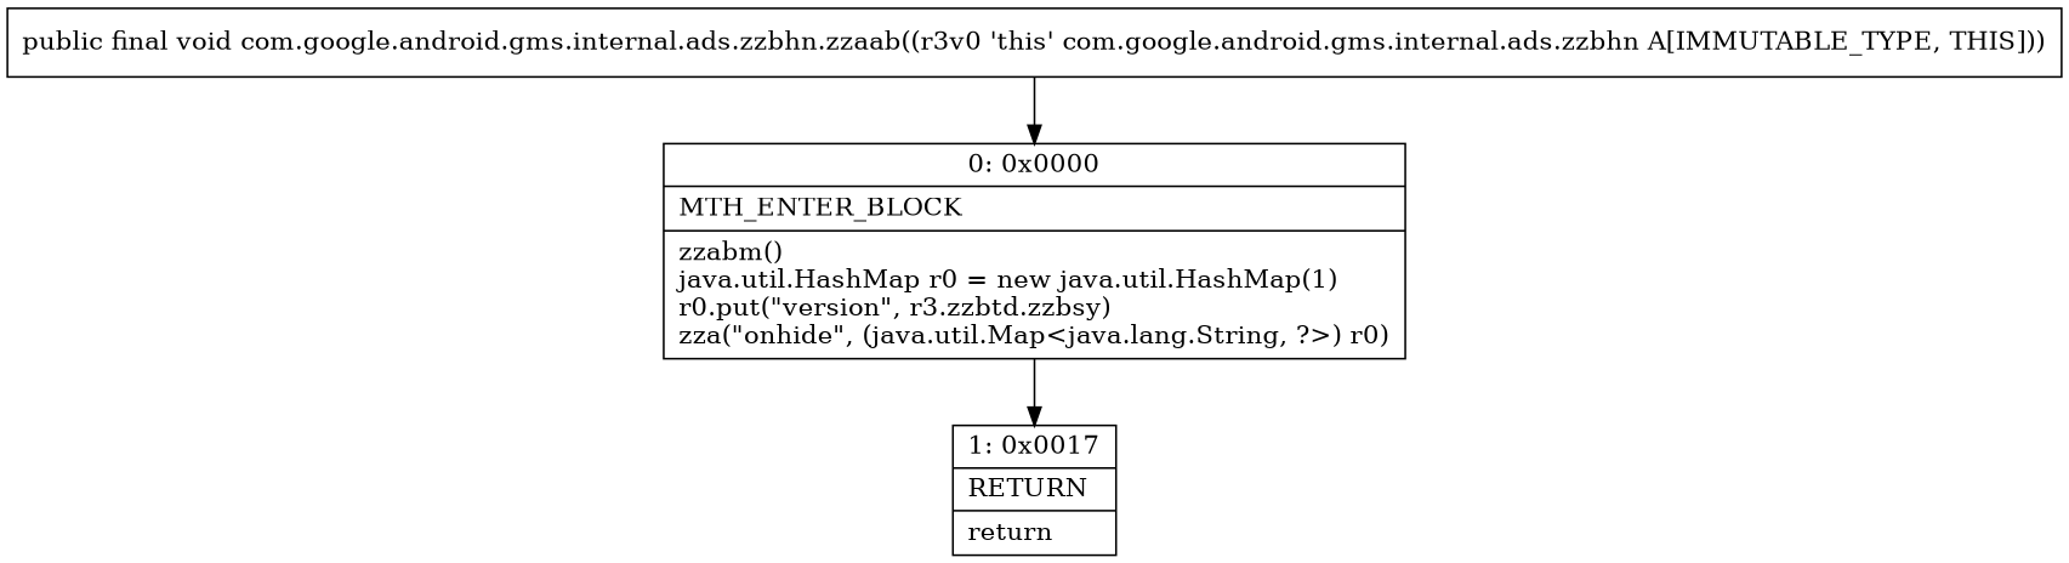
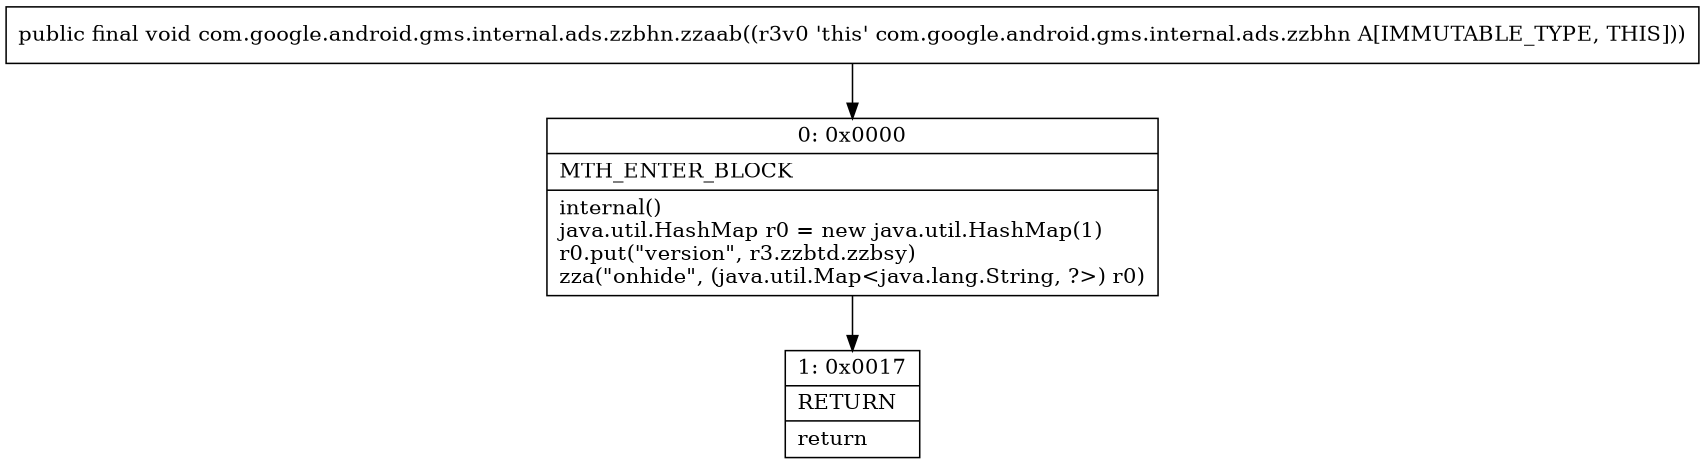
  digraph {
    node [shape=record]
-   n1 [label="{0\:\ 0x0000|MTH_ENTER_BLOCK\l|zzabm()\ljava.util.HashMap r0 = new java.util.HashMap(1)\lr0.put(\"version\", r3.zzbtd.zzbsy)\lzza(\"onhide\", (java.util.Map\<java.lang.String, ?\>) r0)\l}"]
+   n1 [label="{0\:\ 0x0000|MTH_ENTER_BLOCK\l|internal()\ljava.util.HashMap r0 = new java.util.HashMap(1)\lr0.put(\"version\", r3.zzbtd.zzbsy)\lzza(\"onhide\", (java.util.Map\<java.lang.String, ?\>) r0)\l}"]
    n2 [label="{1\:\ 0x0017|RETURN\l|return\l}"]
    n3 [label="{public final void com.google.android.gms.internal.ads.zzbhn.zzaab((r3v0 'this' com.google.android.gms.internal.ads.zzbhn A[IMMUTABLE_TYPE, THIS])) }"]
    n1 -> n2
    n3 -> n1
  }
